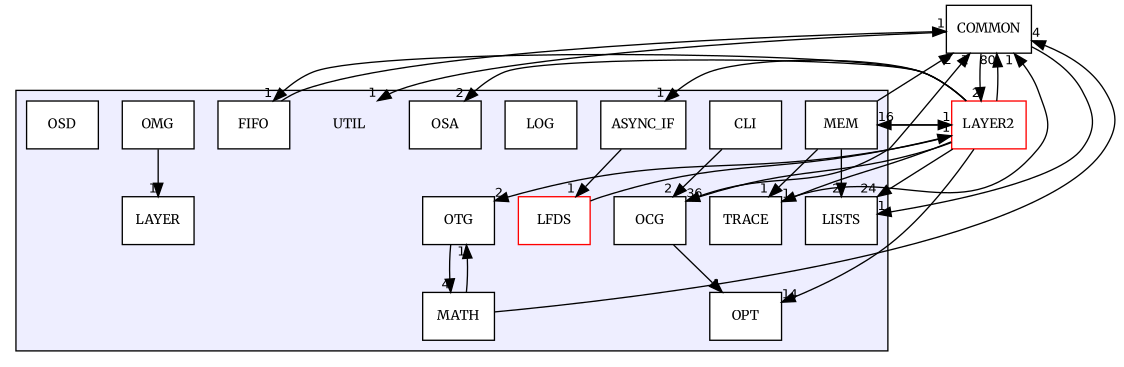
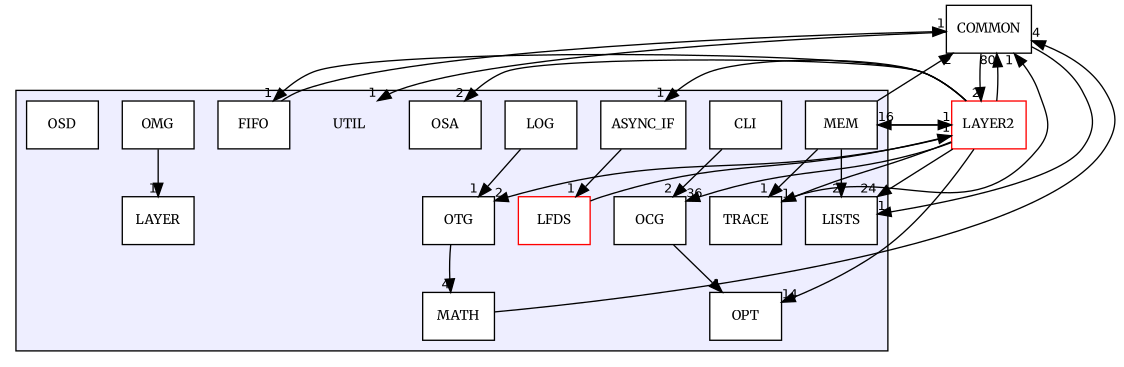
  digraph {
    compound=true
    fontname=Merriweather
    node [fontname=Merriweather fontsize=10 shape=box color=black fillcolor=white style=filled]
    edge [fontname=Merriweather headlabel=1 labeldistance=1.5 labelfontname=Helvetica labelfontsize=10]
    n1 [label=UTIL shape=plaintext color="" fillcolor="" style=""]
    n2 [label=ASYNC_IF]
    n3 [label=CLI]
    n4 [label=FIFO]
    n5 [color=red label=LFDS]
    n6 [label=LISTS]
    n7 [label=LOG]
    n8 [label=MATH]
    n9 [label=MEM]
    n10 [label=OCG]
    n11 [label=OMG]
    n12 [label=LAYER]
    n13 [label=OPT]
    n14 [label=OSA]
    n15 [label=OSD]
    n16 [label=OTG]
    n17 [label=TRACE]
    n18 [label=COMMON color="" fillcolor="" style=""]
    n19 [color=red label=LAYER2]
    subgraph cluster_1 {
      bgcolor="#eeeeff"
      pencolor=black
      n1
      n2
      n3
      n4
      n5
      n6
      n7
      n8
      n9
      n10
      n11
      n12
      n13
      n14
      n15
      n16
      n17
    }
    n2 -> n5
    n3 -> n10 [headlabel=2]
    n4 -> n18
    n5 -> n19
-   n8 -> n16
+   n7 -> n16
    n8 -> n18 [headlabel=4]
    n9 -> n6 [headlabel=2]
    n9 -> n17
    n9 -> n18 [headlabel=2]
    n9 -> n19
    n10 -> n13
-   n10 -> n18
    n11 -> n12
    n16 -> n8 [headlabel=4]
    n17 -> n18
    n18 -> n1
    n18 -> n6
    n18 -> n19 [headlabel=2]
    n19 -> n2
    n19 -> n4
    n19 -> n6 [headlabel=24]
    n19 -> n9 [headlabel=16]
    n19 -> n10 [headlabel=36]
    n19 -> n13 [headlabel=14]
    n19 -> n14 [headlabel=2]
    n19 -> n16 [headlabel=2]
    n19 -> n17
    n19 -> n18 [headlabel=80]
  }
